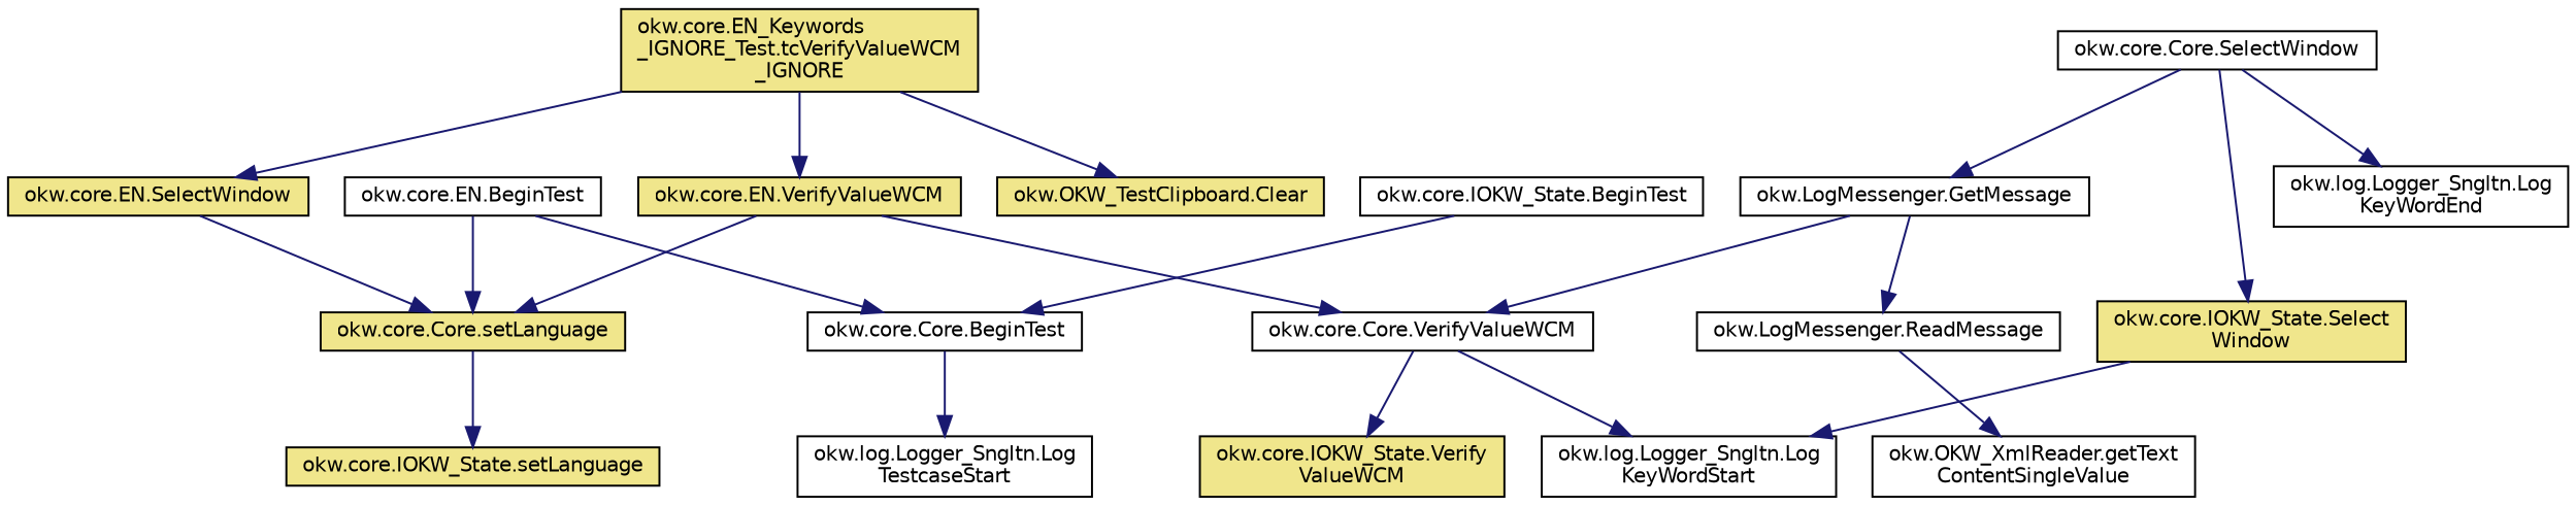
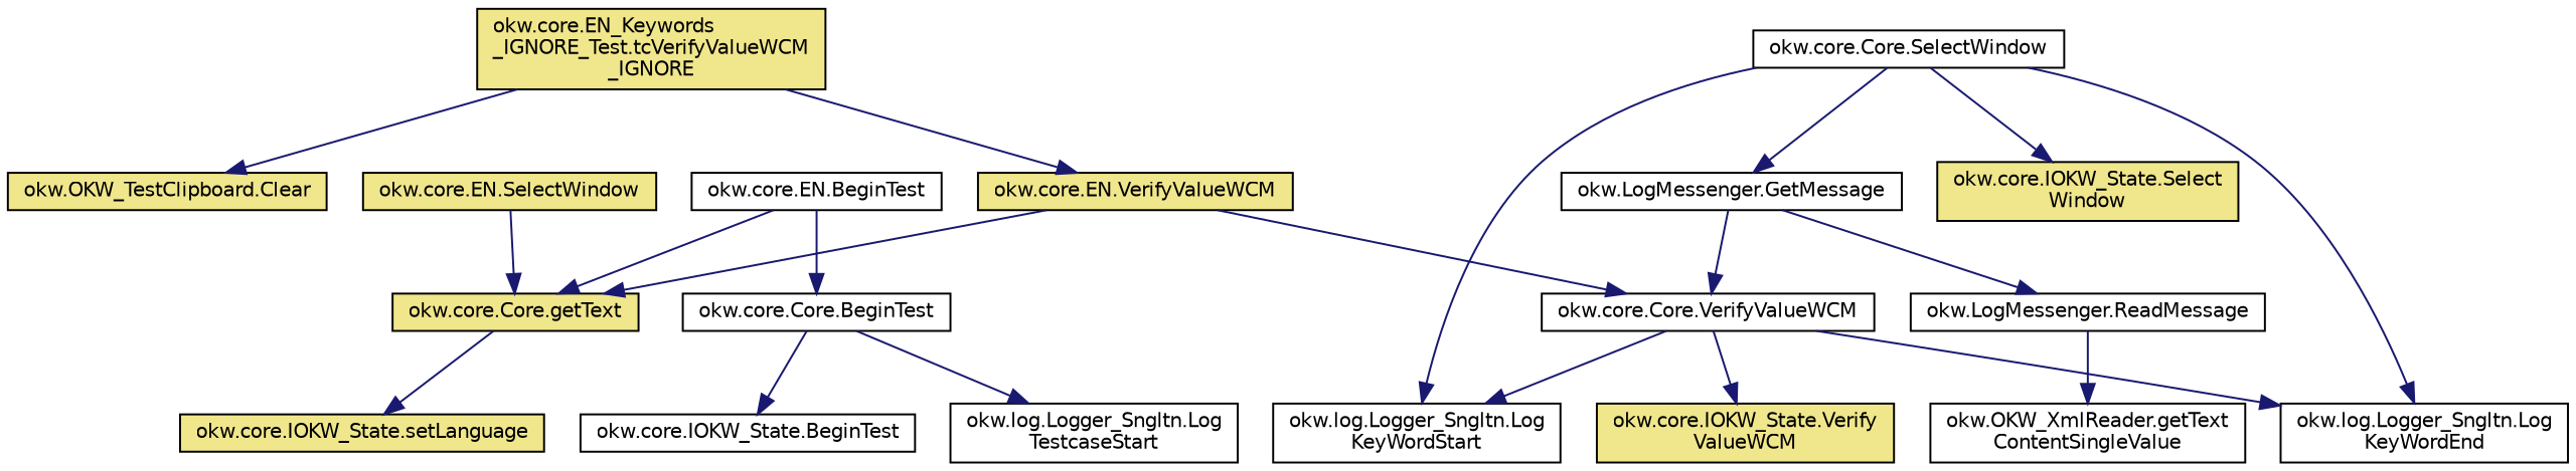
  digraph {
    rankdir=TB
    node [color=black fillcolor=white fontname=Helvetica fontsize=10 shape=record style=filled]
    edge [color=midnightblue fontname=Helvetica fontsize=10 labelfontname=Helvetica labelfontsize=10 style=solid]
    n1 [fillcolor=khaki fontcolor=black height=0.2 label="okw.core.EN_Keywords\l_IGNORE_Test.tcVerifyValueWCM\l_IGNORE" width=0.4]
    n2 [fillcolor=khaki height=0.2 label="okw.core.EN.SelectWindow" width=0.4]
    n3 [fillcolor=khaki height=0.2 label="okw.OKW_TestClipboard.Clear" width=0.4]
    n4 [fillcolor=khaki height=0.2 label="okw.core.EN.VerifyValueWCM" width=0.4]
    n5 [height=0.2 label="okw.core.EN.BeginTest" width=0.4]
-   n6 [fillcolor=khaki height=0.2 label="okw.core.Core.setLanguage" width=0.4]
+   n6 [fillcolor=khaki height=0.2 label="okw.core.Core.getText" width=0.4]
    n7 [height=0.2 label="okw.core.Core.BeginTest" width=0.4]
    n8 [height=0.2 label="okw.core.Core.VerifyValueWCM" width=0.4]
    n9 [fillcolor=khaki height=0.2 label="okw.core.IOKW_State.setLanguage" width=0.4]
    n10 [height=0.2 label="okw.log.Logger_Sngltn.Log\lTestcaseStart" width=0.4]
    n11 [height=0.2 label="okw.core.IOKW_State.BeginTest" width=0.4]
    n12 [height=0.2 label="okw.core.Core.SelectWindow" width=0.4]
    n13 [height=0.2 label="okw.log.Logger_Sngltn.Log\lKeyWordStart" width=0.4]
    n14 [height=0.2 label="okw.LogMessenger.GetMessage" width=0.4]
    n15 [fillcolor=khaki height=0.2 label="okw.core.IOKW_State.Select\lWindow" width=0.4]
    n16 [height=0.2 label="okw.log.Logger_Sngltn.Log\lKeyWordEnd" width=0.4]
    n17 [height=0.2 label="okw.LogMessenger.ReadMessage" width=0.4]
    n18 [height=0.2 label="okw.OKW_XmlReader.getText\lContentSingleValue" width=0.4]
    n19 [fillcolor=khaki height=0.2 label="okw.core.IOKW_State.Verify\lValueWCM" width=0.4]
-   n1 -> n2
    n1 -> n3
    n1 -> n4
    n2 -> n6
    n4 -> n6
    n4 -> n8
    n5 -> n6
    n5 -> n7
    n6 -> n9
    n7 -> n10
-   n11 -> n7
+   n7 -> n11
    n8 -> n13
+   n8 -> n16
    n8 -> n19
-   n15 -> n13
+   n12 -> n13
    n12 -> n14
    n12 -> n15
    n12 -> n16
    n14 -> n8
    n14 -> n17
    n17 -> n18
  }
